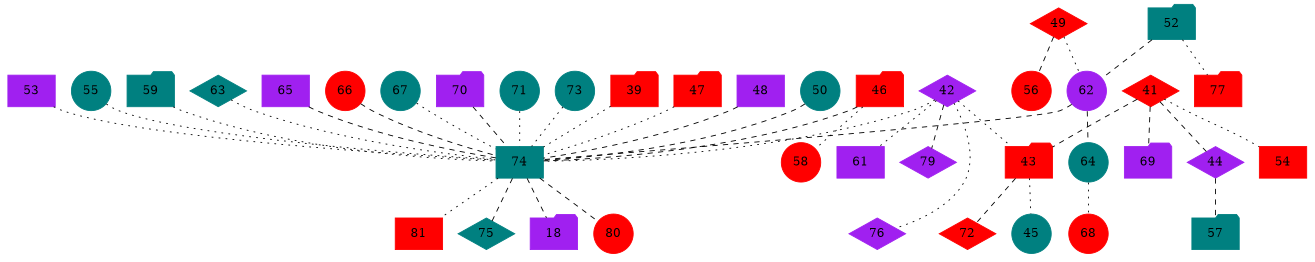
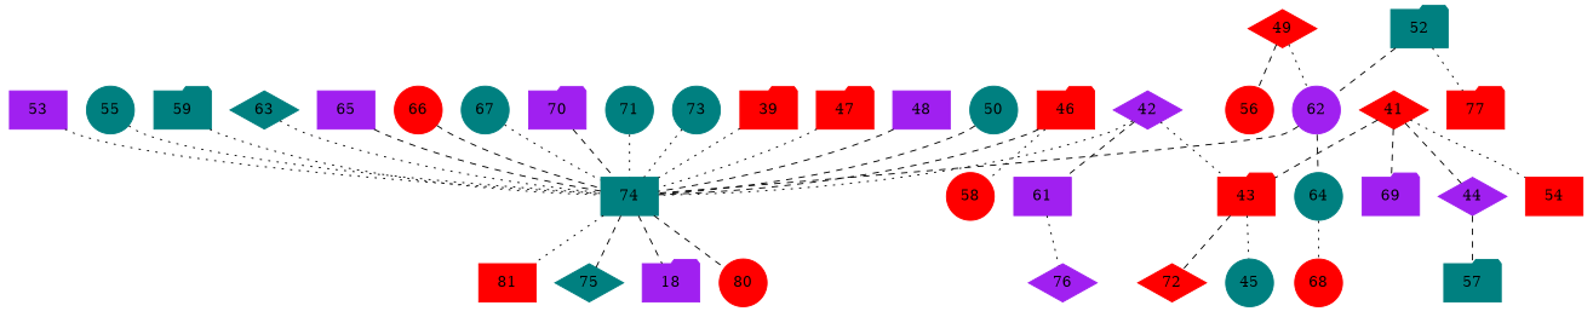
  graph {
    node [color=red shape=circle style=filled]
    edge [style=dotted]
    74 [color=teal shape=box super="+33+26+32+25+60+38+35+40+51+29"]
    75 [color=teal shape=diamond]
    n3 [color=purple label=18 shape=folder]
    80
    81 [shape=box]
    39 [shape=folder]
    43 [shape=folder super="+36+37"]
    45 [color=teal]
    72 [shape=diamond]
    41 [shape=diamond]
    44 [color=purple shape=diamond]
    54 [shape=box]
    69 [color=purple shape=folder]
    57 [color=teal shape=folder]
    42 [color=purple shape=diamond super="+31+34"]
    61 [color=purple shape=box]
    76 [color=purple shape=diamond]
-   79 [color=purple shape=diamond]
    46 [shape=folder super="+19"]
    58
    47 [shape=folder]
    48 [color=purple shape=box]
    49 [shape=diamond]
    56
    62 [color=purple super="+28"]
    64 [color=teal]
    50 [color=teal]
    52 [color=teal shape=folder super="+30"]
    77 [shape=folder]
    53 [color=purple shape=box]
    55 [color=teal]
    59 [color=teal shape=folder]
    68
    63 [color=teal shape=diamond]
    65 [color=purple shape=box]
    66
    67 [color=teal]
    70 [color=purple shape=folder]
    71 [color=teal]
    73 [color=teal]
    74 -- 75 [style=dashed]
    74 -- n3 [style=dashed]
    74 -- 80 [style=dashed]
    74 -- 81
    39 -- 74
    43 -- 45
    43 -- 72 [style=dashed]
    41 -- 43 [style=dashed]
    41 -- 44 [style=dashed]
    41 -- 54
    41 -- 69 [style=dashed]
    44 -- 57 [style=dashed]
    42 -- 74
    42 -- 43
-   42 -- 61
-   42 -- 76
-   42 -- 79 [style=dashed]
+   42 -- 61 [style=dashed]
+   61 -- 76
    46 -- 74 [style=dashed]
    46 -- 58
    47 -- 74
    48 -- 74 [style=dashed]
    49 -- 56 [style=dashed]
    49 -- 62
    62 -- 74 [style=dashed]
    62 -- 64 [style=dashed]
    64 -- 68
    50 -- 74 [style=dashed]
    52 -- 62 [style=dashed]
    52 -- 77
    53 -- 74
    55 -- 74
    59 -- 74
    63 -- 74
    65 -- 74 [style=dashed]
    66 -- 74 [style=dashed]
    67 -- 74
    70 -- 74 [style=dashed]
    71 -- 74
    73 -- 74
  }
